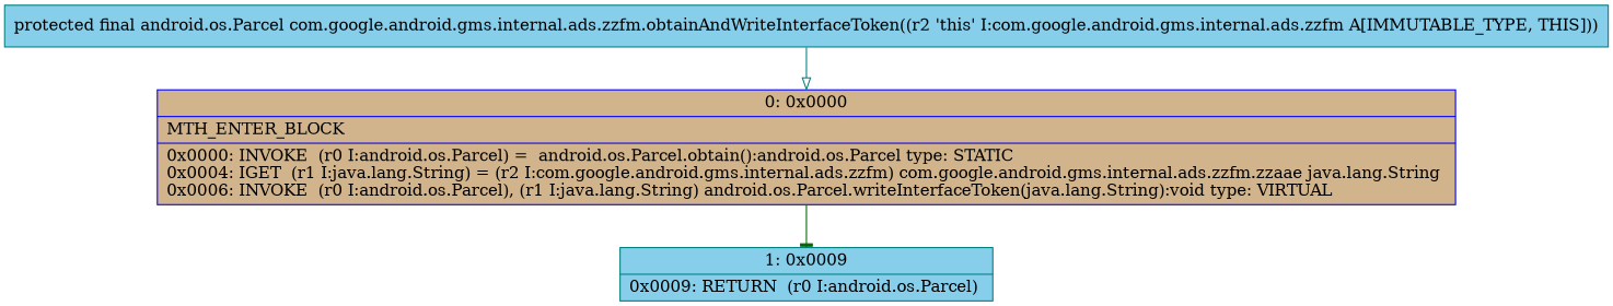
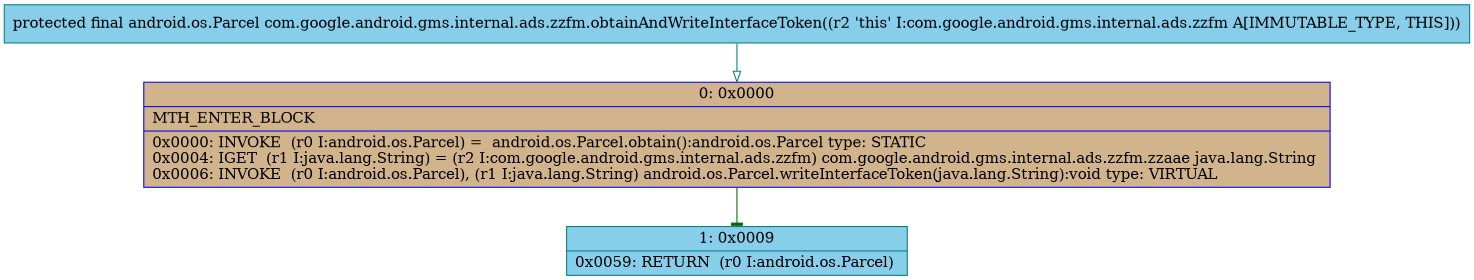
  digraph {
    node [shape=record style=filled fillcolor=skyblue color=teal]
    n1 [label="{0\:\ 0x0000|MTH_ENTER_BLOCK\l|0x0000: INVOKE  (r0 I:android.os.Parcel) =  android.os.Parcel.obtain():android.os.Parcel type: STATIC \l0x0004: IGET  (r1 I:java.lang.String) = (r2 I:com.google.android.gms.internal.ads.zzfm) com.google.android.gms.internal.ads.zzfm.zzaae java.lang.String \l0x0006: INVOKE  (r0 I:android.os.Parcel), (r1 I:java.lang.String) android.os.Parcel.writeInterfaceToken(java.lang.String):void type: VIRTUAL \l}" fillcolor=tan color=blue]
-   n2 [label="{1\:\ 0x0009|0x0009: RETURN  (r0 I:android.os.Parcel) \l}"]
+   n2 [label="{1\:\ 0x0009|0x0059: RETURN  (r0 I:android.os.Parcel) \l}"]
    n3 [label="{protected final android.os.Parcel com.google.android.gms.internal.ads.zzfm.obtainAndWriteInterfaceToken((r2 'this' I:com.google.android.gms.internal.ads.zzfm A[IMMUTABLE_TYPE, THIS])) }"]
    n1 -> n2 [color=darkgreen arrowhead=tee]
    n3 -> n1 [color=teal arrowhead=onormal]
  }
